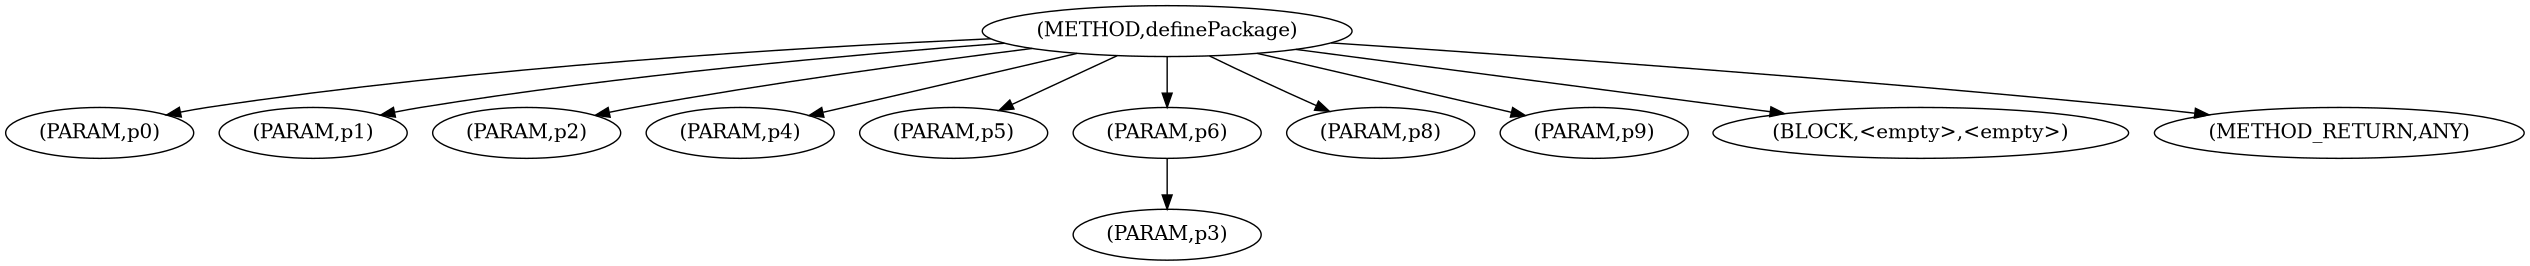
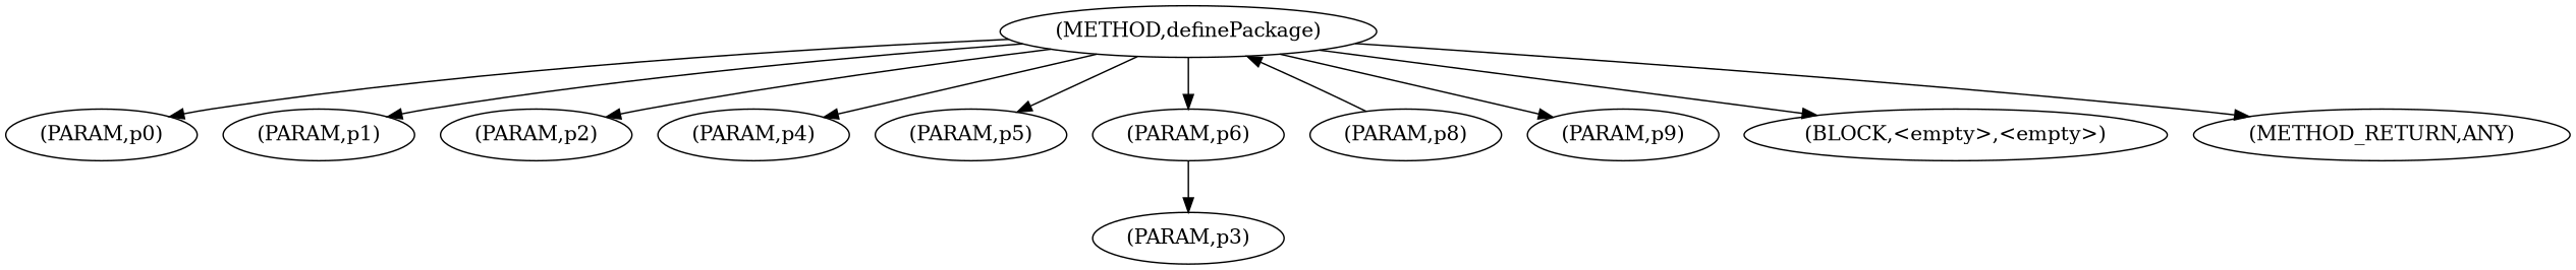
  digraph {
    n1 [label=<(METHOD,definePackage)>]
    n2 [label=<(PARAM,p0)>]
    n3 [label=<(PARAM,p1)>]
    n4 [label=<(PARAM,p2)>]
    n5 [label=<(PARAM,p4)>]
    n6 [label=<(PARAM,p5)>]
    n7 [label=<(PARAM,p6)>]
    n8 [label=<(PARAM,p8)>]
    n9 [label=<(PARAM,p9)>]
    n10 [label=<(BLOCK,&lt;empty&gt;,&lt;empty&gt;)>]
    n11 [label=<(METHOD_RETURN,ANY)>]
    n12 [label=<(PARAM,p3)>]
    n1 -> n2
    n1 -> n3
    n1 -> n4
    n1 -> n5
    n1 -> n6
    n1 -> n7
-   n1 -> n8
+   n8 -> n1
    n1 -> n9
    n1 -> n10
    n1 -> n11
    n7 -> n12
  }
